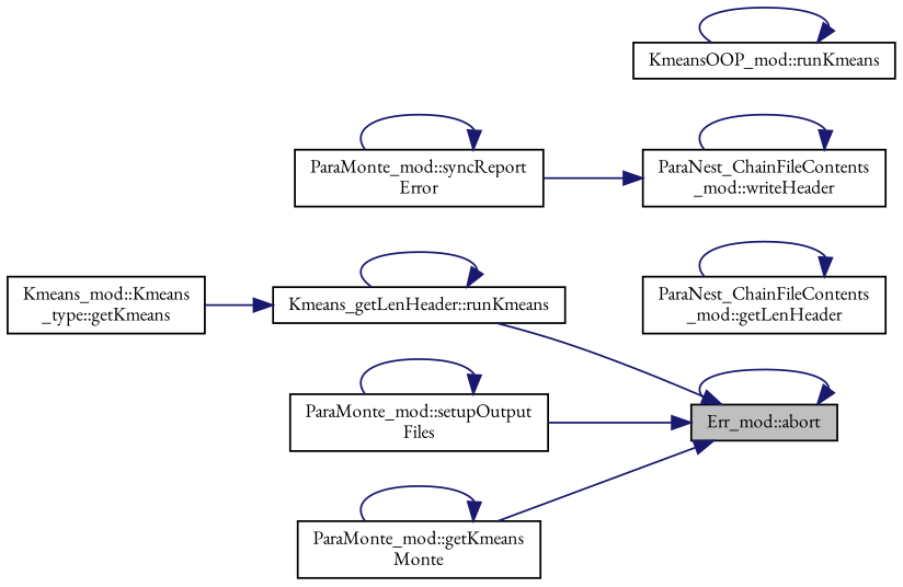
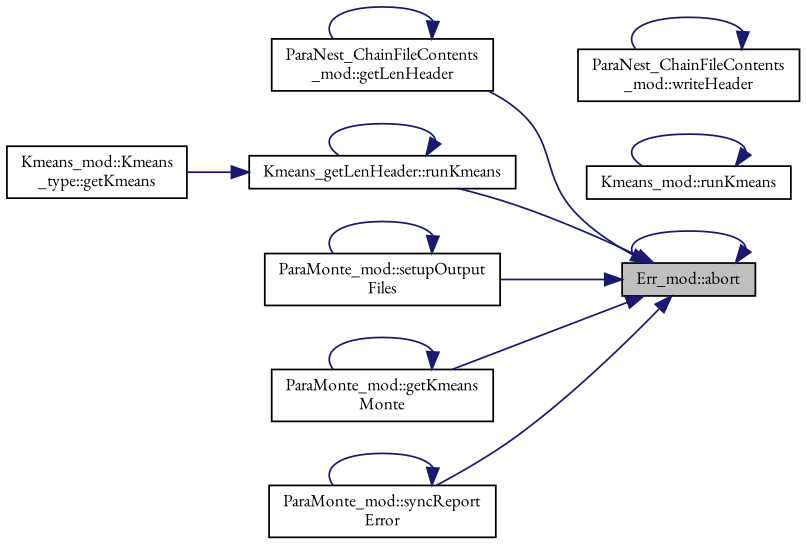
  digraph {
    fontname="EB Garamond"
    rankdir=RL
    node [color=black fillcolor=white fontname="EB Garamond" fontsize=10 shape=record style=filled]
    edge [color=midnightblue dir=back fontname="EB Garamond" fontsize=10 labelfontname=Helvetica labelfontsize=10 style=solid]
    n1 [fillcolor=grey75 fontcolor=black height=0.2 label="Err_mod::abort" width=0.4]
    n2 [height=0.2 label="ParaNest_ChainFileContents\l_mod::getLenHeader" width=0.4]
    n3 [height=0.2 label="Kmeans_getLenHeader::runKmeans" width=0.4]
    n4 [height=0.2 label="ParaMonte_mod::setupOutput\lFiles" width=0.4]
    n5 [height=0.2 label="ParaMonte_mod::getKmeans\lMonte" width=0.4]
    n6 [height=0.2 label="ParaMonte_mod::syncReport\lError" width=0.4]
-   n7 [height=0.2 label="KmeansOOP_mod::runKmeans" width=0.4]
+   n7 [height=0.2 label="Kmeans_mod::runKmeans" width=0.4]
    n8 [height=0.2 label="Kmeans_mod::Kmeans\l_type::getKmeans" width=0.4]
    n9 [height=0.2 label="ParaNest_ChainFileContents\l_mod::writeHeader" width=0.4]
    n1 -> n1
+   n1 -> n2
    n1 -> n3
    n1 -> n4
    n1 -> n5
-   n9 -> n6
+   n1 -> n6
    n2 -> n2
    n3 -> n3
    n3 -> n8
    n4 -> n4
    n5 -> n5
    n6 -> n6
    n7 -> n7
    n9 -> n9
  }
